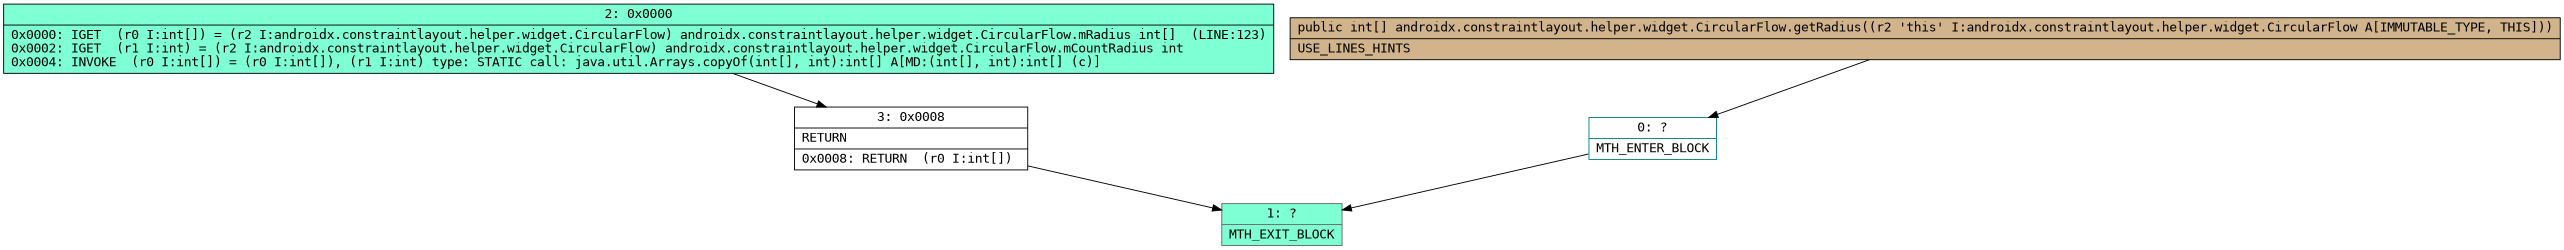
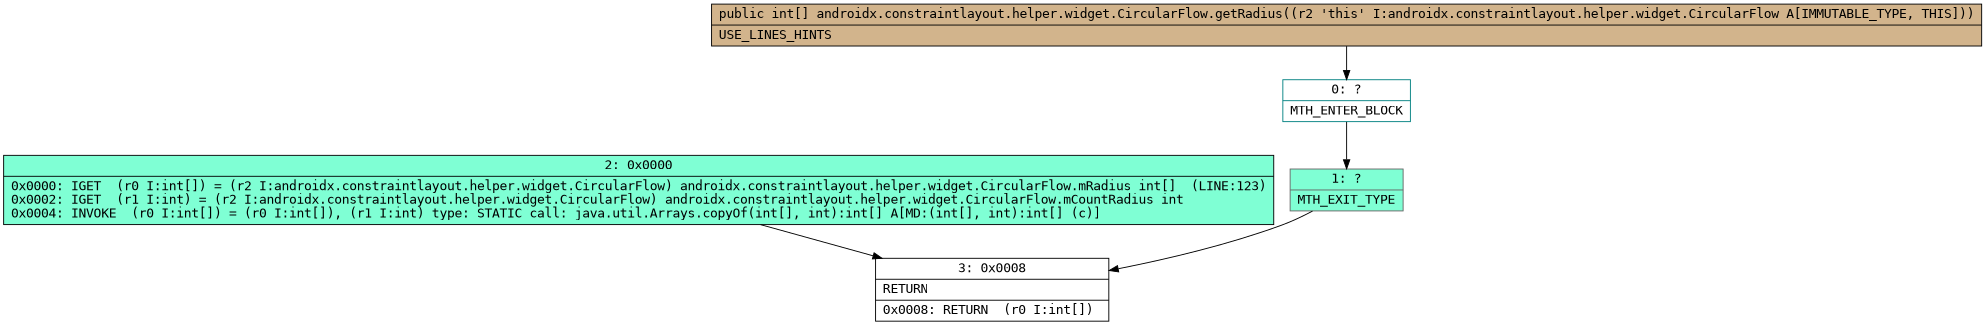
  digraph {
    fontname="DejaVu Sans Mono"
    node [color=black fillcolor=white fontname="DejaVu Sans Mono" shape=record style=filled]
    edge [fontname="DejaVu Sans Mono"]
    n1 [color=teal label="{0\:\ ?|MTH_ENTER_BLOCK\l}"]
-   n2 [color=gray40 fillcolor=aquamarine label="{1\:\ ?|MTH_EXIT_BLOCK\l}"]
+   n2 [color=gray40 fillcolor=aquamarine label="{1\:\ ?|MTH_EXIT_TYPE\l}"]
    n3 [fillcolor=aquamarine label="{2\:\ 0x0000|0x0000: IGET  (r0 I:int[]) = (r2 I:androidx.constraintlayout.helper.widget.CircularFlow) androidx.constraintlayout.helper.widget.CircularFlow.mRadius int[]  (LINE:123)\l0x0002: IGET  (r1 I:int) = (r2 I:androidx.constraintlayout.helper.widget.CircularFlow) androidx.constraintlayout.helper.widget.CircularFlow.mCountRadius int \l0x0004: INVOKE  (r0 I:int[]) = (r0 I:int[]), (r1 I:int) type: STATIC call: java.util.Arrays.copyOf(int[], int):int[] A[MD:(int[], int):int[] (c)]\l}"]
    n4 [label="{3\:\ 0x0008|RETURN\l|0x0008: RETURN  (r0 I:int[]) \l}"]
    n5 [fillcolor=tan label="{public int[] androidx.constraintlayout.helper.widget.CircularFlow.getRadius((r2 'this' I:androidx.constraintlayout.helper.widget.CircularFlow A[IMMUTABLE_TYPE, THIS]))  | USE_LINES_HINTS\l}"]
    n1 -> n2
    n3 -> n4
-   n4 -> n2
+   n2 -> n4
    n5 -> n1
  }
